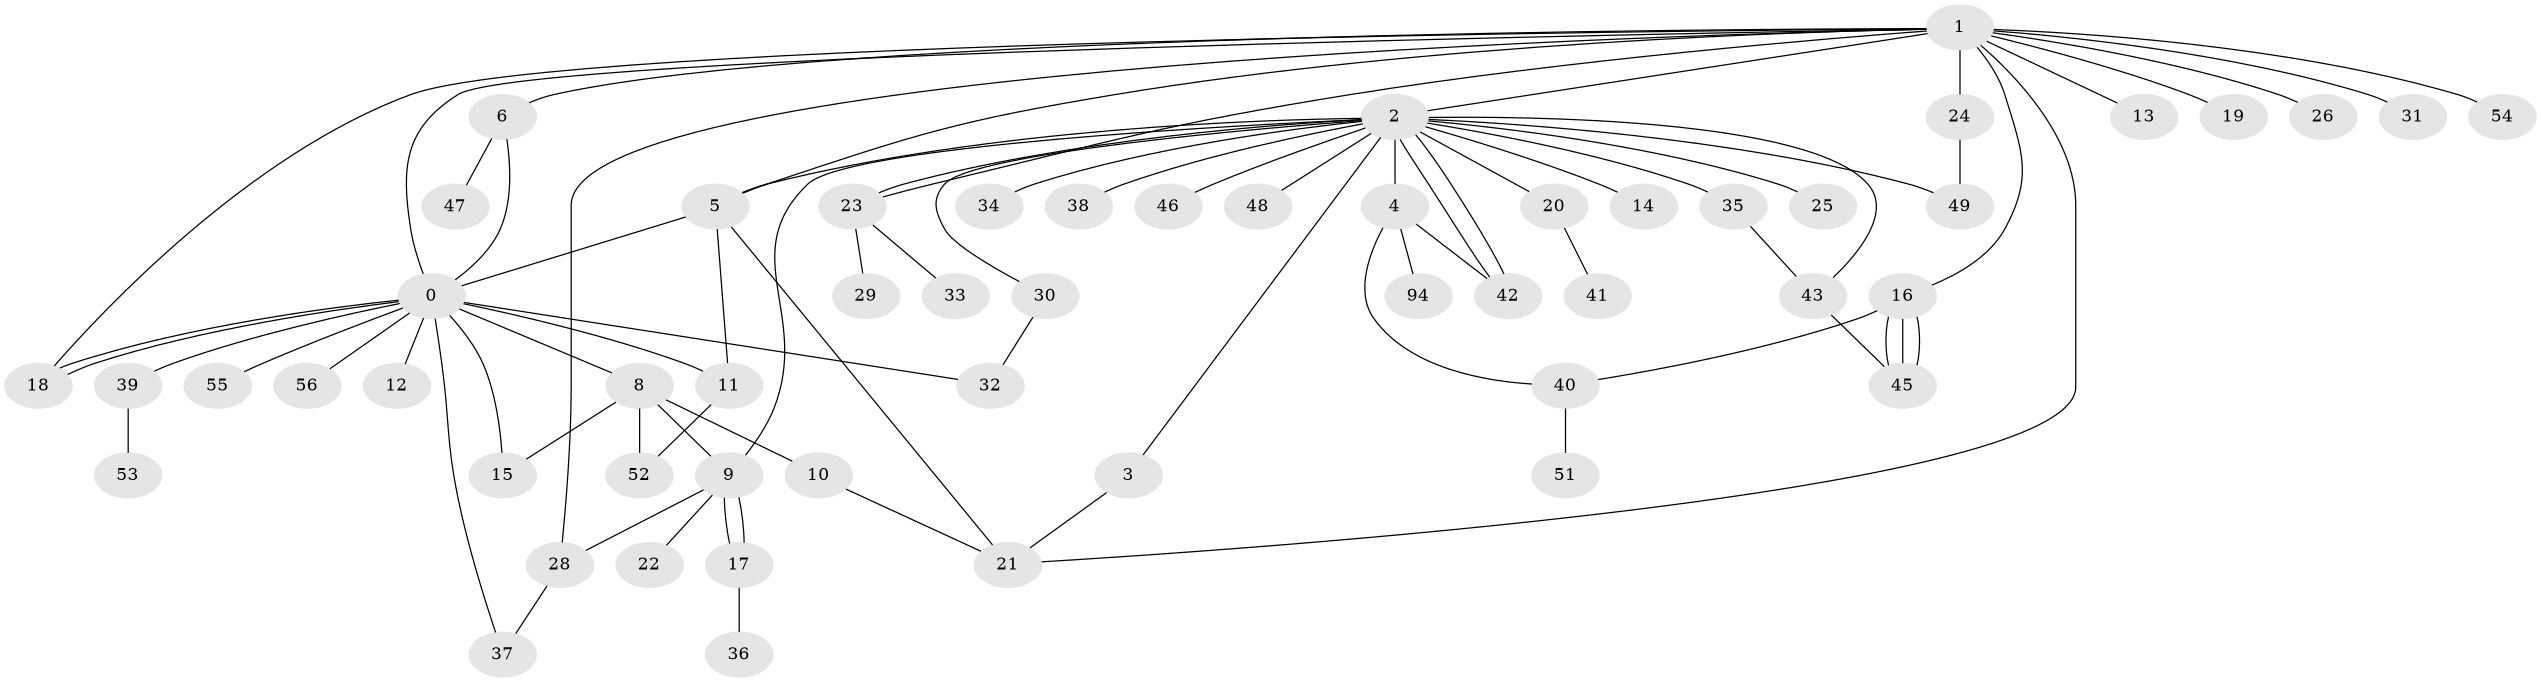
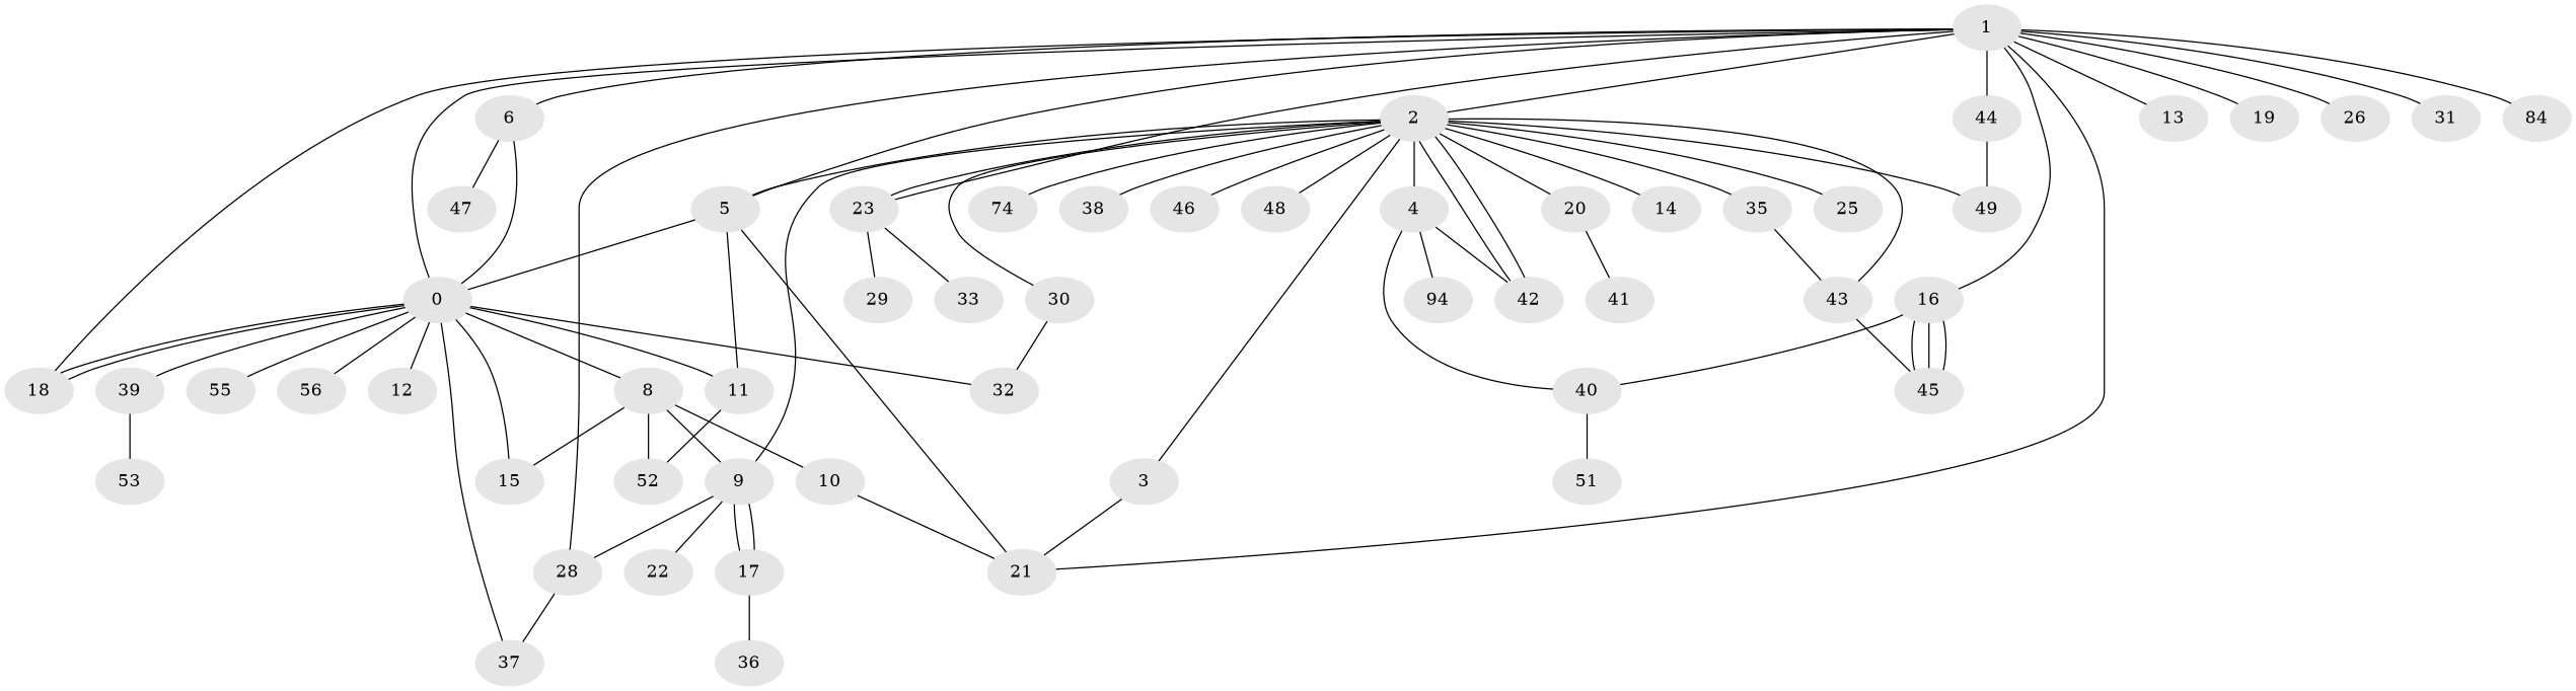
  graph {
    node [color=gray90 style=filled]
    1
    2
    5
    6
    n5 [label=0]
    13
    16
    18
    19
    21
    23
-   24
+   24 [label=44]
    26
    28
    31
-   54
+   54 [label=84]
    3
    4
    9
    14
    20
    25
    30
-   34
+   34 [label=74]
    35
    38
    42
    43
    46
    48
    49
    11
    47
    37
    8
    12
    15
    32
    39
    55
    56
    40
    45
    29
    33
    n46 [label=94]
    17
    22
    36
    41
    51
    52
    10
    53
    1 -- 2
    1 -- 5
    1 -- 6
    1 -- n5
    1 -- 13
    1 -- 16
    1 -- 18
    1 -- 19
    1 -- 21
    1 -- 23
    1 -- 24
    1 -- 26
    1 -- 28
    1 -- 31
    1 -- 54
    2 -- 5
    2 -- 23
    2 -- 3
    2 -- 4
    2 -- 9
    2 -- 14
    2 -- 20
    2 -- 25
    2 -- 30
    2 -- 34
    2 -- 35
    2 -- 38
    2 -- 42
    2 -- 42
    2 -- 43
    2 -- 46
    2 -- 48
    2 -- 49
    5 -- n5
    5 -- 21
    5 -- 11
    6 -- n5
    6 -- 47
    n5 -- 18
    n5 -- 18
    n5 -- 11
    n5 -- 37
    n5 -- 8
    n5 -- 12
    n5 -- 15
    n5 -- 32
    n5 -- 39
    n5 -- 55
    n5 -- 56
    16 -- 40
    16 -- 45
    16 -- 45
    16 -- 45
    23 -- 29
    23 -- 33
    24 -- 49
    28 -- 37
    3 -- 21
    4 -- 42
    4 -- 40
    4 -- n46
    9 -- 28
    9 -- 17
    9 -- 17
    9 -- 22
    20 -- 41
    30 -- 32
    35 -- 43
    43 -- 45
    11 -- 52
    8 -- 9
    8 -- 15
    8 -- 52
    8 -- 10
    39 -- 53
    40 -- 51
    17 -- 36
    10 -- 21
  }
